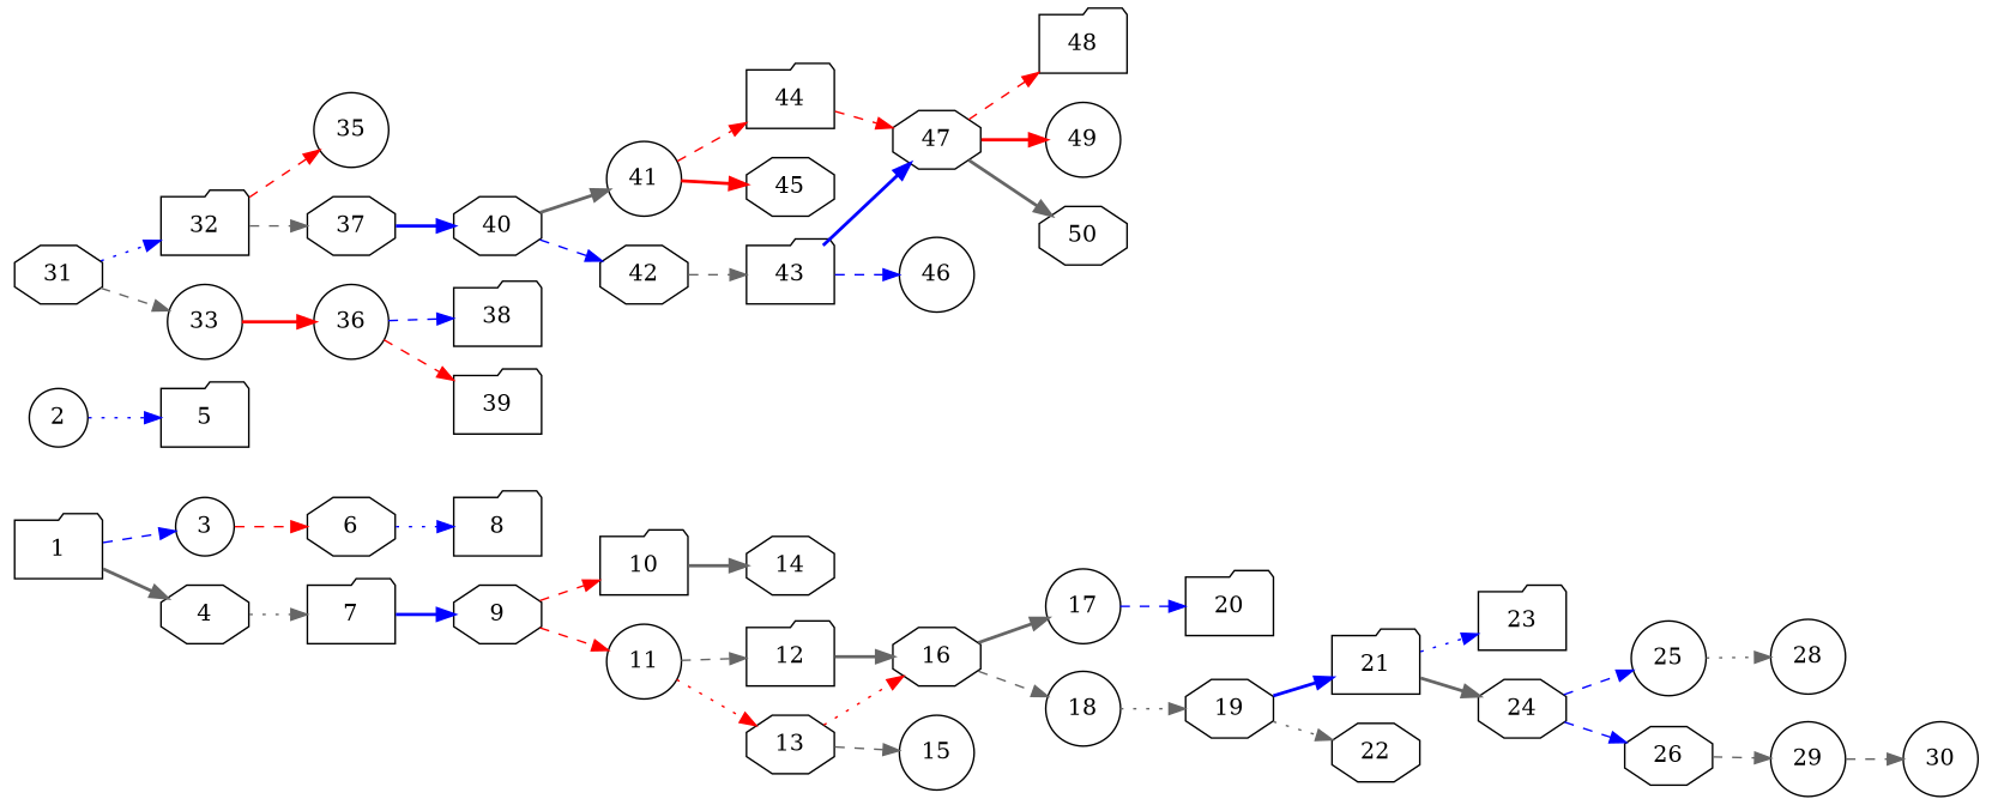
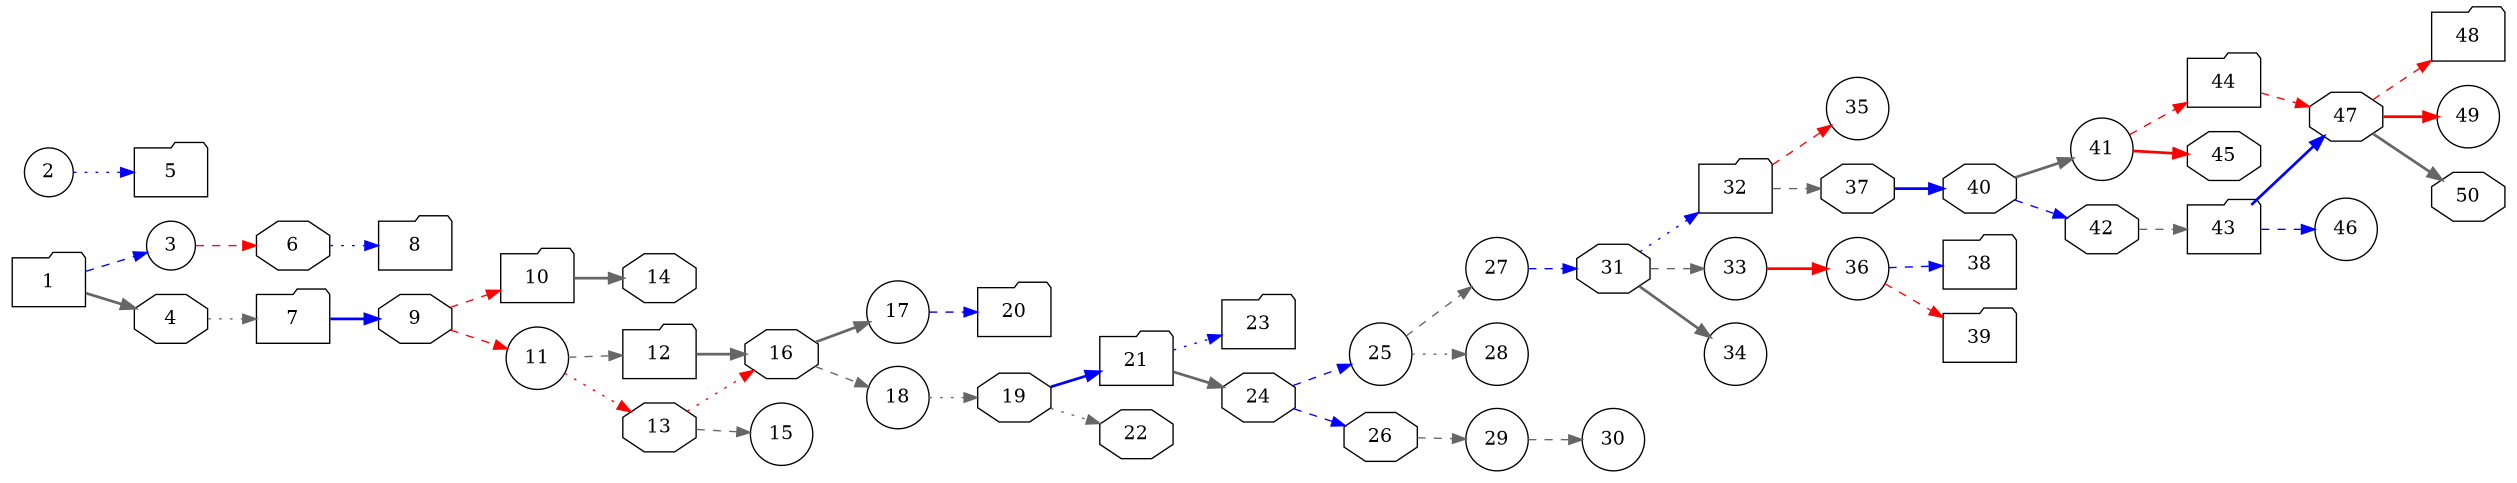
  digraph {
    rankdir=LR
    node [alpha=0.03 shape=circle]
    edge [color=gray40 style=dashed]
    1 [alpha=0.15 expect_size=39842816 shape=folder]
    3 [alpha=0.12 expect_size=16218112]
    4 [alpha=0.02 expect_size=50550784 shape=octagon]
    6 [alpha=0.10 expect_size=43753472 shape=octagon]
    7 [alpha=0.18 expect_size=6151168 shape=folder]
    8 [expect_size=13259776 shape=folder]
    9 [alpha=0.16 expect_size=48390144 shape=octagon]
    2 [alpha=0.10 expect_size=25324544]
    5 [alpha=0.04 expect_size=15355904 shape=folder]
    10 [alpha=0.17 expect_size=10849280 shape=folder]
    11 [alpha=0.19 expect_size=49755136]
    14 [alpha=0.04 expect_size=42942464 shape=octagon]
    12 [alpha=0.00 expect_size=38151168 shape=folder]
    13 [alpha=0.11 expect_size=14265344 shape=octagon]
    16 [alpha=0.10 expect_size=10813440 shape=octagon]
    15 [expect_size=48475136]
    17 [alpha=0.01 expect_size=34764800]
    18 [alpha=0.04 expect_size=29173760]
    20 [alpha=0.15 expect_size=29101056 shape=folder]
    19 [alpha=0.01 expect_size=37424128 shape=octagon]
    21 [expect_size=20971520 shape=folder]
    22 [alpha=0.20 expect_size=19653632 shape=octagon]
    23 [alpha=0.01 expect_size=19808256 shape=folder]
    24 [alpha=0.02 expect_size=45884416 shape=octagon]
    25 [alpha=0.07 expect_size=8684544]
    26 [alpha=0.08 expect_size=16256000 shape=octagon]
+   27 [alpha=0.10 expect_size=40293376]
    28 [alpha=0.14 expect_size=41483264]
    29 [alpha=0.18 expect_size=49911808]
    31 [alpha=0.08 expect_size=41346048 shape=octagon]
    30 [expect_size=6051840]
    32 [alpha=0.06 expect_size=48835584 shape=folder]
    33 [alpha=0.09 expect_size=48603136]
+   34 [alpha=0.07 expect_size=51624960]
    35 [expect_size=8837120]
    37 [alpha=0.14 expect_size=43432960 shape=octagon]
    36 [alpha=0.02 expect_size=24727552]
    40 [alpha=0.16 expect_size=47541248 shape=octagon]
    38 [alpha=0.16 expect_size=18676736 shape=folder]
    39 [alpha=0.11 expect_size=5663744 shape=folder]
    41 [alpha=0.08 expect_size=8357888]
    42 [alpha=0.06 expect_size=27000832 shape=octagon]
    44 [alpha=0.12 expect_size=15206400 shape=folder]
    45 [alpha=0.15 expect_size=31493120 shape=octagon]
    43 [alpha=0.11 expect_size=42003456 shape=folder]
    47 [alpha=0.05 expect_size=45476864 shape=octagon]
    46 [expect_size=39726080]
    48 [expect_size=31081472 shape=folder]
    49 [alpha=0.20 expect_size=20471808]
    50 [alpha=0.17 expect_size=45829120 shape=octagon]
    1 -> 3 [color=blue]
    1 -> 4 [style=bold]
    3 -> 6 [color=red]
    4 -> 7 [style=dotted]
    6 -> 8 [color=blue style=dotted]
    7 -> 9 [color=blue style=bold]
    9 -> 10 [color=red]
    9 -> 11 [color=red]
    2 -> 5 [color=blue style=dotted]
    10 -> 14 [style=bold]
    11 -> 12
    11 -> 13 [color=red style=dotted]
    12 -> 16 [style=bold]
    13 -> 16 [color=red style=dotted]
    13 -> 15
    16 -> 17 [style=bold]
    16 -> 18
    17 -> 20 [color=blue]
    18 -> 19 [style=dotted]
    19 -> 21 [color=blue style=bold]
    19 -> 22 [style=dotted]
    21 -> 23 [color=blue style=dotted]
    21 -> 24 [style=bold]
    24 -> 25 [color=blue]
    24 -> 26 [color=blue]
+   25 -> 27
    25 -> 28 [style=dotted]
    26 -> 29
+   27 -> 31 [color=blue]
    29 -> 30
    31 -> 32 [color=blue style=dotted]
    31 -> 33
+   31 -> 34 [style=bold]
    32 -> 35 [color=red]
    32 -> 37
    33 -> 36 [color=red style=bold]
    37 -> 40 [color=blue style=bold]
    36 -> 38 [color=blue]
    36 -> 39 [color=red]
    40 -> 41 [style=bold]
    40 -> 42 [color=blue]
    41 -> 44 [color=red]
    41 -> 45 [color=red style=bold]
    42 -> 43
    44 -> 47 [color=red]
    43 -> 47 [color=blue style=bold]
    43 -> 46 [color=blue]
    47 -> 48 [color=red]
    47 -> 49 [color=red style=bold]
    47 -> 50 [style=bold]
  }
